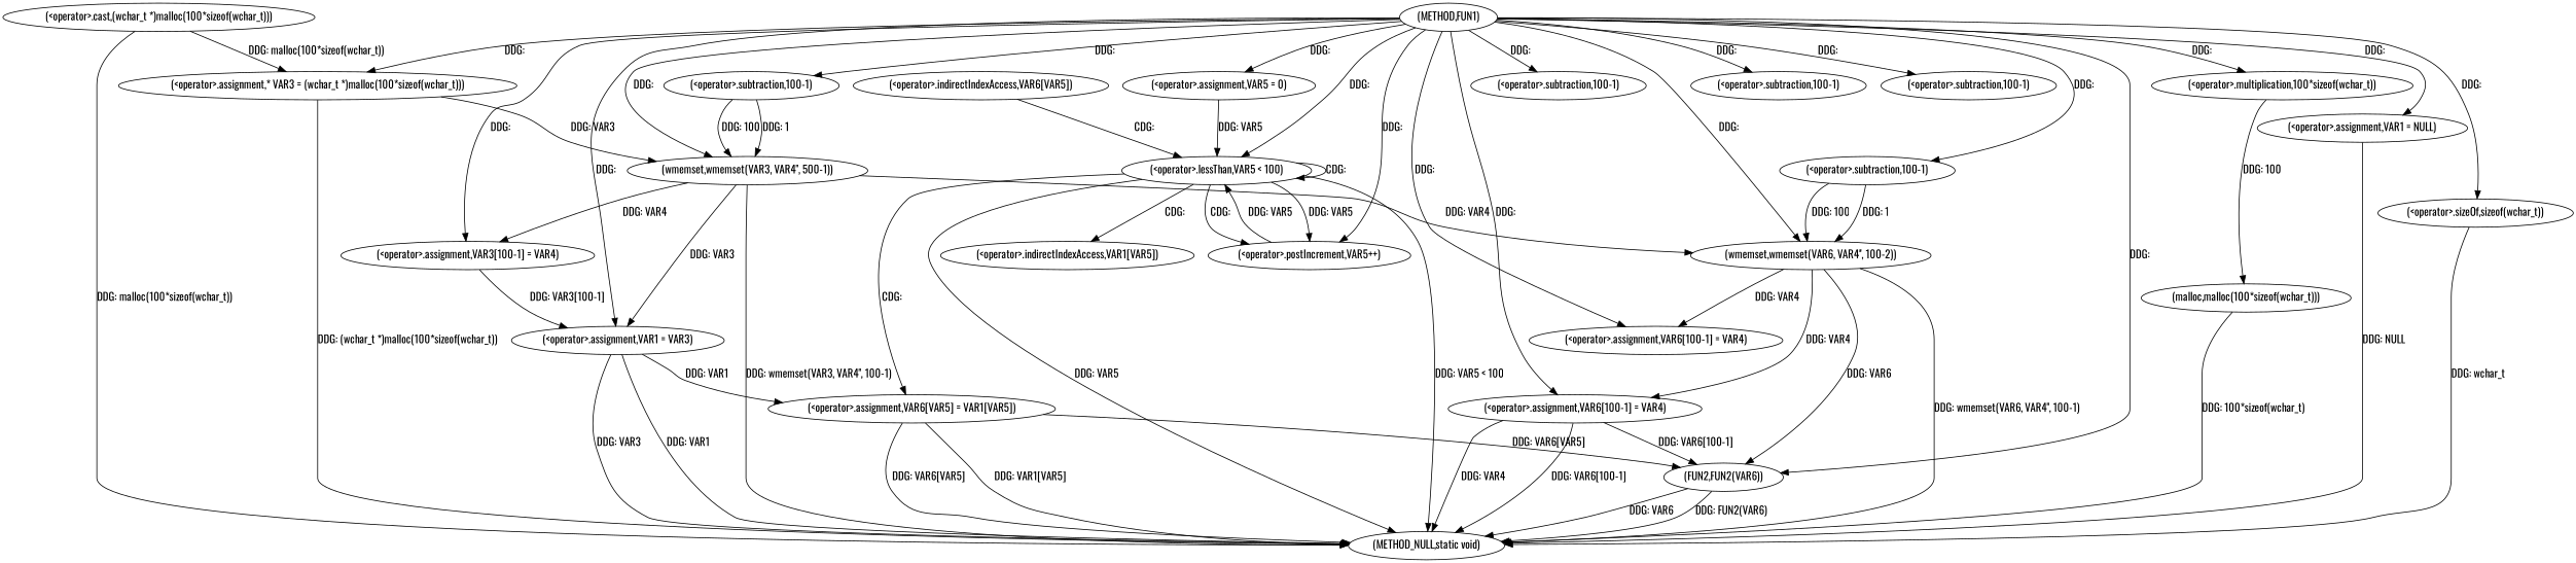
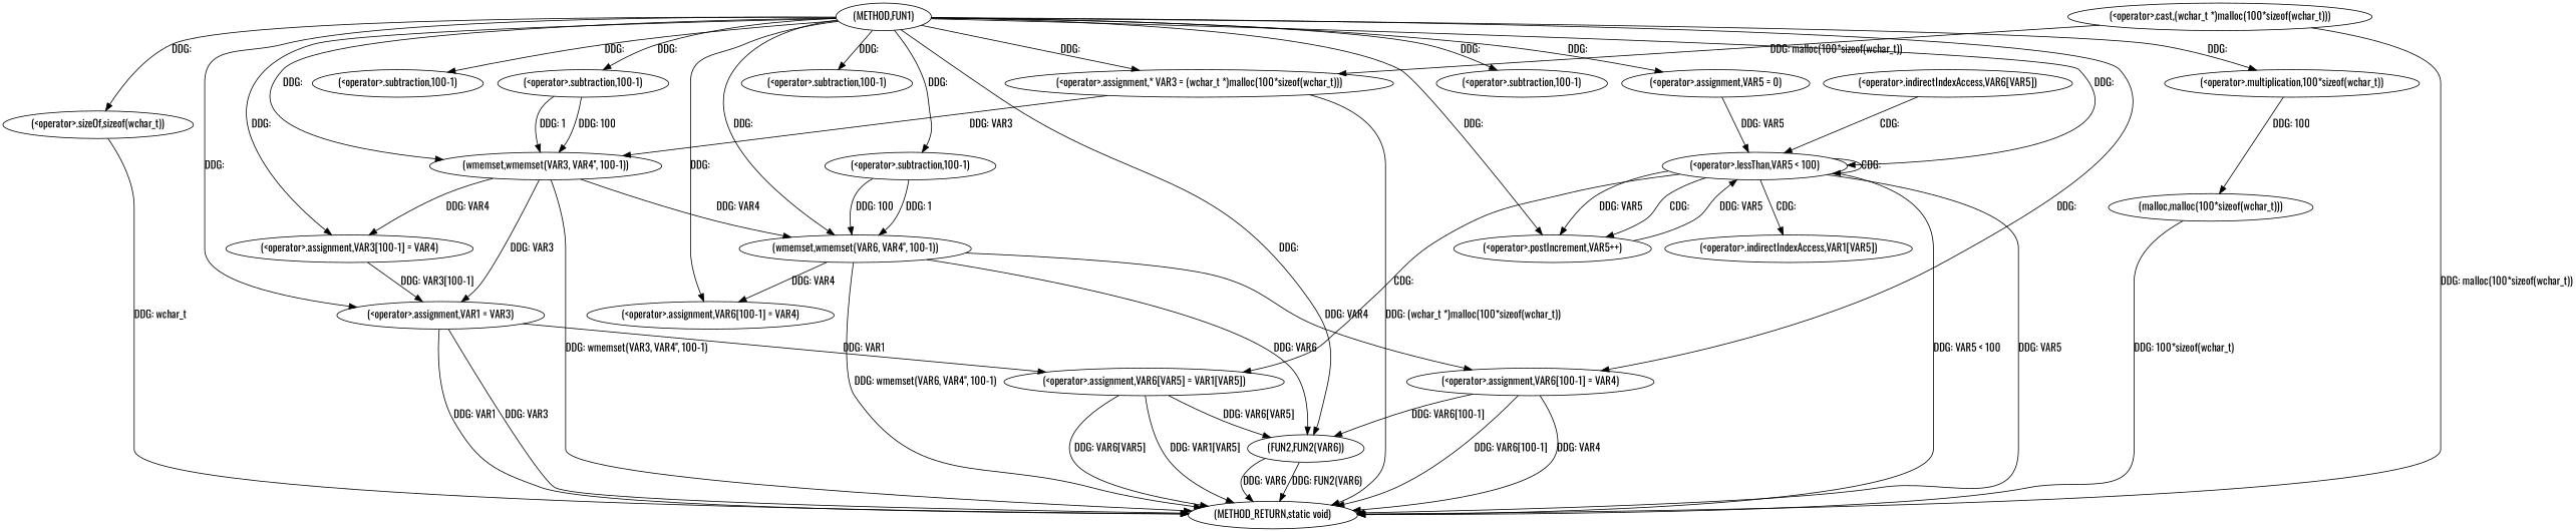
  digraph {
    fontname=Oswald
    node [fontname=Oswald]
    edge [fontname=Oswald]
    n1 [label="(METHOD,FUN1)"]
-   n2 [label="(<operator>.assignment,VAR1 = NULL)"]
    n3 [label="(<operator>.assignment,* VAR3 = (wchar_t *)malloc(100*sizeof(wchar_t)))"]
    n4 [label="(<operator>.multiplication,100*sizeof(wchar_t))"]
    n5 [label="(<operator>.sizeOf,sizeof(wchar_t))"]
-   n6 [label="(wmemset,wmemset(VAR3, VAR4'', 500-1))"]
+   n6 [label="(wmemset,wmemset(VAR3, VAR4'', 100-1))"]
    n7 [label="(<operator>.subtraction,100-1)"]
    n8 [label="(<operator>.assignment,VAR3[100-1] = VAR4)"]
    n9 [label="(<operator>.subtraction,100-1)"]
    n10 [label="(<operator>.assignment,VAR1 = VAR3)"]
-   n11 [label="(wmemset,wmemset(VAR6, VAR4'', 100-2))"]
+   n11 [label="(wmemset,wmemset(VAR6, VAR4'', 100-1))"]
    n12 [label="(<operator>.subtraction,100-1)"]
    n13 [label="(<operator>.assignment,VAR6[100-1] = VAR4)"]
    n14 [label="(<operator>.subtraction,100-1)"]
    n15 [label="(<operator>.assignment,VAR5 = 0)"]
    n16 [label="(<operator>.lessThan,VAR5 < 100)"]
    n17 [label="(<operator>.postIncrement,VAR5++)"]
    n18 [label="(<operator>.assignment,VAR6[100-1] = VAR4)"]
    n19 [label="(<operator>.subtraction,100-1)"]
    n20 [label="(FUN2,FUN2(VAR6))"]
-   n21 [label="(METHOD_NULL,static void)"]
+   n21 [label="(METHOD_RETURN,static void)"]
    n22 [label="(malloc,malloc(100*sizeof(wchar_t)))"]
    n23 [label="(<operator>.assignment,VAR6[VAR5] = VAR1[VAR5])"]
    n24 [label="(<operator>.indirectIndexAccess,VAR1[VAR5])"]
    n25 [label="(<operator>.cast,(wchar_t *)malloc(100*sizeof(wchar_t)))"]
    n26 [label="(<operator>.indirectIndexAccess,VAR6[VAR5])"]
-   n1 -> n2 [label="DDG: "]
    n1 -> n3 [label="DDG: "]
    n1 -> n4 [label="DDG: "]
    n1 -> n5 [label="DDG: "]
    n1 -> n6 [label="DDG: "]
    n1 -> n7 [label="DDG: "]
    n1 -> n8 [label="DDG: "]
    n1 -> n9 [label="DDG: "]
    n1 -> n10 [label="DDG: "]
    n1 -> n11 [label="DDG: "]
    n1 -> n12 [label="DDG: "]
    n1 -> n13 [label="DDG: "]
    n1 -> n14 [label="DDG: "]
    n1 -> n15 [label="DDG: "]
    n1 -> n16 [label="DDG: "]
    n1 -> n17 [label="DDG: "]
    n1 -> n18 [label="DDG: "]
    n1 -> n19 [label="DDG: "]
    n1 -> n20 [label="DDG: "]
-   n2 -> n21 [label="DDG: NULL"]
    n3 -> n6 [label="DDG: VAR3"]
    n3 -> n21 [label="DDG: (wchar_t *)malloc(100*sizeof(wchar_t))"]
    n4 -> n22 [label="DDG: 100"]
    n5 -> n21 [label="DDG: wchar_t"]
    n6 -> n8 [label="DDG: VAR4"]
    n6 -> n10 [label="DDG: VAR3"]
    n6 -> n11 [label="DDG: VAR4"]
    n6 -> n21 [label="DDG: wmemset(VAR3, VAR4'', 100-1)"]
    n7 -> n6 [label="DDG: 100"]
    n7 -> n6 [label="DDG: 1"]
    n8 -> n10 [label="DDG: VAR3[100-1]"]
    n10 -> n21 [label="DDG: VAR3"]
    n10 -> n21 [label="DDG: VAR1"]
    n10 -> n23 [label="DDG: VAR1"]
    n11 -> n13 [label="DDG: VAR4"]
    n11 -> n18 [label="DDG: VAR4"]
    n11 -> n20 [label="DDG: VAR6"]
    n11 -> n21 [label="DDG: wmemset(VAR6, VAR4'', 100-1)"]
    n12 -> n11 [label="DDG: 100"]
    n12 -> n11 [label="DDG: 1"]
    n15 -> n16 [label="DDG: VAR5"]
    n16 -> n16 [label="CDG: "]
    n16 -> n17 [label="DDG: VAR5"]
    n16 -> n17 [label="CDG: "]
    n16 -> n21 [label="DDG: VAR5 < 100"]
    n16 -> n21 [label="DDG: VAR5"]
    n16 -> n23 [label="CDG: "]
    n16 -> n24 [label="CDG: "]
    n17 -> n16 [label="DDG: VAR5"]
    n18 -> n20 [label="DDG: VAR6[100-1]"]
    n18 -> n21 [label="DDG: VAR6[100-1]"]
    n18 -> n21 [label="DDG: VAR4"]
    n20 -> n21 [label="DDG: VAR6"]
    n20 -> n21 [label="DDG: FUN2(VAR6)"]
    n22 -> n21 [label="DDG: 100*sizeof(wchar_t)"]
    n23 -> n20 [label="DDG: VAR6[VAR5]"]
    n23 -> n21 [label="DDG: VAR6[VAR5]"]
    n23 -> n21 [label="DDG: VAR1[VAR5]"]
    n25 -> n3 [label="DDG: malloc(100*sizeof(wchar_t))"]
    n25 -> n21 [label="DDG: malloc(100*sizeof(wchar_t))"]
    n26 -> n16 [label="CDG: "]
  }
